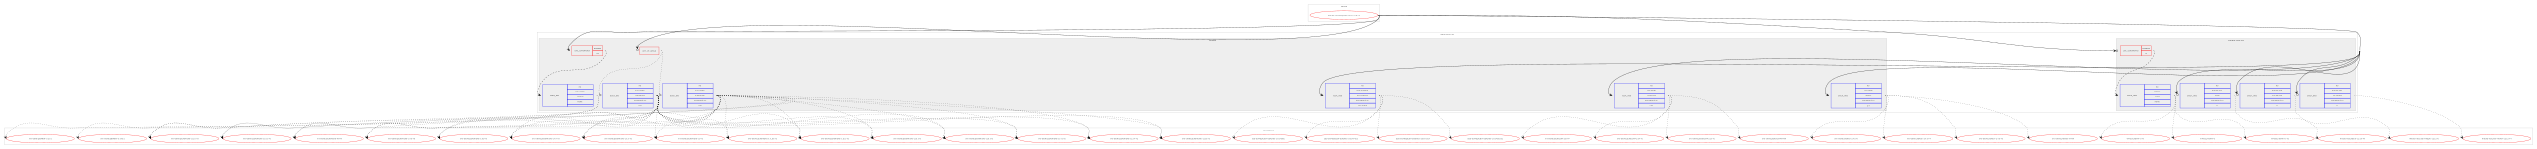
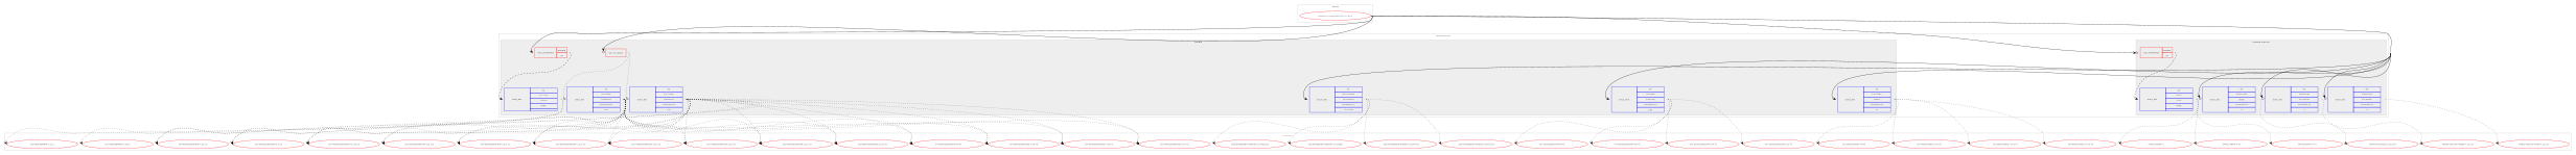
  digraph {
    compound=true
    concentrate=true
    fontname="Comic Neue"
    fontsize=10
    newrank=true
    rankdir=TB
    ranksep=1.5
    node [color=red fontname="Comic Neue" fontsize=10]
    edge [arrowhead=vee fontname="Comic Neue" headport=w style=dotted tailport=e weight=100]
    n1 [label="games-arcade/ceferino-0.97.8-r2" width=4]
    n2 [color=blue label=<<TABLE BORDER="0" CELLBORDER="1" CELLSPACING="0" CELLPADDING="4" WIDTH="220"><TR><TD ROWSPAN="6" CELLPADDING="30">pack_dep</TD></TR><TR><TD WIDTH="110">no</TD></TR><TR><TD>sys-devel</TD></TR><TR><TD>automake</TD></TR><TR><TD>greaterequal</TD></TR><TR><TD>1.16.1</TD></TR></TABLE>> shape=none]
    n3 [color=blue label=<<TABLE BORDER="0" CELLBORDER="1" CELLSPACING="0" CELLPADDING="4" WIDTH="220"><TR><TD ROWSPAN="6" CELLPADDING="30">pack_dep</TD></TR><TR><TD WIDTH="110">no</TD></TR><TR><TD>sys-devel</TD></TR><TR><TD>automake</TD></TR><TR><TD>greaterequal</TD></TR><TR><TD>1.15.1</TD></TR></TABLE>> shape=none]
    n4 [label=<<TABLE BORDER="0" CELLBORDER="1" CELLSPACING="0" CELLPADDING="4"><TR><TD CELLPADDING="10">any_of_group</TD></TR></TABLE>> shape=none]
    n5 [color=blue label=<<TABLE BORDER="0" CELLBORDER="1" CELLSPACING="0" CELLPADDING="4" WIDTH="220"><TR><TD ROWSPAN="6" CELLPADDING="30">pack_dep</TD></TR><TR><TD WIDTH="110">no</TD></TR><TR><TD>sys-devel</TD></TR><TR><TD>gettext</TD></TR><TR><TD>none</TD></TR><TR><TD></TD></TR></TABLE>> shape=none]
    n6 [label=<<TABLE BORDER="0" CELLBORDER="1" CELLSPACING="0" CELLPADDING="4"><TR><TD ROWSPAN="3" CELLPADDING="10">use_conditional</TD></TR><TR><TD>positive</TD></TR><TR><TD>nls</TD></TR></TABLE>> shape=none]
    n7 [color=blue label=<<TABLE BORDER="0" CELLBORDER="1" CELLSPACING="0" CELLPADDING="4" WIDTH="220"><TR><TD ROWSPAN="6" CELLPADDING="30">pack_dep</TD></TR><TR><TD WIDTH="110">no</TD></TR><TR><TD>app-portage</TD></TR><TR><TD>elt-patches</TD></TR><TR><TD>greaterequal</TD></TR><TR><TD>20170815</TD></TR></TABLE>> shape=none]
    n8 [color=blue label=<<TABLE BORDER="0" CELLBORDER="1" CELLSPACING="0" CELLPADDING="4" WIDTH="220"><TR><TD ROWSPAN="6" CELLPADDING="30">pack_dep</TD></TR><TR><TD WIDTH="110">no</TD></TR><TR><TD>sys-devel</TD></TR><TR><TD>autoconf</TD></TR><TR><TD>greaterequal</TD></TR><TR><TD>2.69</TD></TR></TABLE>> shape=none]
    n9 [color=blue label=<<TABLE BORDER="0" CELLBORDER="1" CELLSPACING="0" CELLPADDING="4" WIDTH="220"><TR><TD ROWSPAN="6" CELLPADDING="30">pack_dep</TD></TR><TR><TD WIDTH="110">no</TD></TR><TR><TD>sys-devel</TD></TR><TR><TD>libtool</TD></TR><TR><TD>greaterequal</TD></TR><TR><TD>2.4</TD></TR></TABLE>> shape=none]
    n10 [color=blue label=<<TABLE BORDER="0" CELLBORDER="1" CELLSPACING="0" CELLPADDING="4" WIDTH="220"><TR><TD ROWSPAN="6" CELLPADDING="30">pack_dep</TD></TR><TR><TD WIDTH="110">no</TD></TR><TR><TD>virtual</TD></TR><TR><TD>libintl</TD></TR><TR><TD>none</TD></TR><TR><TD></TD></TR></TABLE>> shape=none]
    n11 [label=<<TABLE BORDER="0" CELLBORDER="1" CELLSPACING="0" CELLPADDING="4"><TR><TD ROWSPAN="3" CELLPADDING="10">use_conditional</TD></TR><TR><TD>positive</TD></TR><TR><TD>nls</TD></TR></TABLE>> shape=none]
    n12 [color=blue label=<<TABLE BORDER="0" CELLBORDER="1" CELLSPACING="0" CELLPADDING="4" WIDTH="220"><TR><TD ROWSPAN="6" CELLPADDING="30">pack_dep</TD></TR><TR><TD WIDTH="110">no</TD></TR><TR><TD>media-libs</TD></TR><TR><TD>libsdl</TD></TR><TR><TD>greaterequal</TD></TR><TR><TD>1.2</TD></TR></TABLE>> shape=none]
    n13 [color=blue label=<<TABLE BORDER="0" CELLBORDER="1" CELLSPACING="0" CELLPADDING="4" WIDTH="220"><TR><TD ROWSPAN="6" CELLPADDING="30">pack_dep</TD></TR><TR><TD WIDTH="110">no</TD></TR><TR><TD>media-libs</TD></TR><TR><TD>sdl-image</TD></TR><TR><TD>greaterequal</TD></TR><TR><TD>1.2</TD></TR></TABLE>> shape=none]
    n14 [color=blue label=<<TABLE BORDER="0" CELLBORDER="1" CELLSPACING="0" CELLPADDING="4" WIDTH="220"><TR><TD ROWSPAN="6" CELLPADDING="30">pack_dep</TD></TR><TR><TD WIDTH="110">no</TD></TR><TR><TD>media-libs</TD></TR><TR><TD>sdl-mixer</TD></TR><TR><TD>greaterequal</TD></TR><TR><TD>1.2</TD></TR></TABLE>> shape=none]
    n15 [label="sys-devel/automake-1.10.3-r3" width=4]
    n16 [label="sys-devel/automake-1.11.6-r3" width=4]
-   n17 [label="sys-devel/automake-1.12.6-r2" width=4]
    n18 [label="sys-devel/automake-1.13.4-r2" width=4]
    n19 [label="sys-devel/automake-1.14.1-r2" width=4]
    n20 [label="sys-devel/automake-1.15.1-r2" width=4]
    n21 [label="sys-devel/automake-1.16.1-r1" width=4]
    n22 [label="sys-devel/automake-1.16.1-r2" width=4]
    n23 [label="sys-devel/automake-1.4_p6-r2" width=4]
    n24 [label="sys-devel/automake-1.5-r2" width=4]
    n25 [label="sys-devel/automake-1.6.3-r2" width=4]
    n26 [label="sys-devel/automake-1.7.9-r3" width=4]
    n27 [label="sys-devel/automake-1.8.5-r5" width=4]
    n28 [label="sys-devel/automake-1.9.6-r5" width=4]
    n29 [label="sys-devel/automake-9999" width=4]
    n30 [label="sys-devel/gettext-0.19.8.1" width=4]
    n31 [label="sys-devel/gettext-0.20.1" width=4]
    n32 [label="app-portage/elt-patches-20170317" width=4]
    n33 [label="app-portage/elt-patches-20179422" width=4]
    n34 [label="app-portage/elt-patches-20170815" width=4]
    n35 [label="app-portage/elt-patches-20170826.1" width=4]
    n36 [label="sys-devel/autoconf-2.13-r1" width=4]
    n37 [label="sys-devel/autoconf-2.64-r1" width=4]
    n38 [label="sys-devel/autoconf-2.69-r4" width=4]
    n39 [label="sys-devel/autoconf-9999" width=4]
    n40 [label="sys-devel/libtool-2.4.6-r3" width=4]
    n41 [label="sys-devel/libtool-2.4.6-r4" width=4]
    n42 [label="sys-devel/libtool-2.4.6-r5" width=4]
    n43 [label="sys-devel/libtool-9999" width=4]
    n44 [label="virtual/libintl-0" width=4]
    n45 [label="virtual/libintl-0-r1" width=4]
    n46 [label="virtual/libintl-0-r2" width=4]
    n47 [label="media-libs/libsdl-1.2.15-r9" width=4]
    n48 [label="media-libs/sdl-image-1.2.12-r2" width=4]
    n49 [label="media-libs/sdl-mixer-1.2.12-r4" width=4]
    subgraph cluster_1 {
      color=gray
      label=<<i>ebuild</i>>
      rank=same
      n1
    }
    subgraph cluster_2 {
      color=gray
      label=<<i>dependencies</i>>
      subgraph cluster_3 {
        color=gray
        fillcolor="#eeeeee"
        label=<<i>compile</i>>
        style=filled
        subgraph sub_4 {
          color=gray
          fillcolor="#eeeeee"
          label=<<i>compile</i>>
          style=filled
          n4
          subgraph sub_5 {
            color=gray
            fillcolor="#eeeeee"
            label=<<i>compile</i>>
            style=filled
            n2
          }
          subgraph sub_6 {
            color=gray
            fillcolor="#eeeeee"
            label=<<i>compile</i>>
            style=filled
            n3
          }
        }
        subgraph sub_7 {
          color=gray
          fillcolor="#eeeeee"
          label=<<i>compile</i>>
          style=filled
          n6
          subgraph sub_8 {
            color=gray
            fillcolor="#eeeeee"
            label=<<i>compile</i>>
            style=filled
            n5
          }
        }
        subgraph sub_9 {
          color=gray
          fillcolor="#eeeeee"
          label=<<i>compile</i>>
          style=filled
          n7
        }
        subgraph sub_10 {
          color=gray
          fillcolor="#eeeeee"
          label=<<i>compile</i>>
          style=filled
          n8
        }
        subgraph sub_11 {
          color=gray
          fillcolor="#eeeeee"
          label=<<i>compile</i>>
          style=filled
          n9
        }
      }
      subgraph cluster_12 {
        color=gray
        fillcolor="#eeeeee"
        label=<<i>compile and run</i>>
        style=filled
        subgraph sub_13 {
          color=gray
          fillcolor="#eeeeee"
          label=<<i>compile and run</i>>
          style=filled
          n11
          subgraph sub_14 {
            color=gray
            fillcolor="#eeeeee"
            label=<<i>compile and run</i>>
            style=filled
            n10
          }
        }
        subgraph sub_15 {
          color=gray
          fillcolor="#eeeeee"
          label=<<i>compile and run</i>>
          style=filled
          n12
        }
        subgraph sub_16 {
          color=gray
          fillcolor="#eeeeee"
          label=<<i>compile and run</i>>
          style=filled
          n13
        }
        subgraph sub_17 {
          color=gray
          fillcolor="#eeeeee"
          label=<<i>compile and run</i>>
          style=filled
          n14
        }
      }
      subgraph cluster_18 {
        color=gray
        fillcolor="#eeeeee"
        label=<<i>run</i>>
        style=filled
      }
    }
    subgraph cluster_19 {
      color=gray
      label=<<i>candidates</i>>
      rank=same
      subgraph sub_20 {
        color=black
        label=<<i>candidates</i>>
        nodesep=1
        rank=same
        n15
        n16
-       n17
        n18
        n19
        n20
        n21
        n22
        n23
        n24
        n25
        n26
        n27
        n28
        n29
      }
      subgraph sub_21 {
        color=black
        label=<<i>candidates</i>>
        nodesep=1
        rank=same
        n15
        n16
-       n17
        n18
        n19
        n20
        n21
        n22
        n23
        n24
        n25
        n26
        n27
        n28
        n29
      }
      subgraph sub_22 {
        color=black
        label=<<i>candidates</i>>
        nodesep=1
        rank=same
        n30
        n31
      }
      subgraph sub_23 {
        color=black
        label=<<i>candidates</i>>
        nodesep=1
        rank=same
        n32
        n33
        n34
        n35
      }
      subgraph sub_24 {
        color=black
        label=<<i>candidates</i>>
        nodesep=1
        rank=same
        n36
        n37
        n38
        n39
      }
      subgraph sub_25 {
        color=black
        label=<<i>candidates</i>>
        nodesep=1
        rank=same
        n40
        n41
        n42
        n43
      }
      subgraph sub_26 {
        color=black
        label=<<i>candidates</i>>
        nodesep=1
        rank=same
        n44
        n45
        n46
      }
      subgraph sub_27 {
        color=black
        label=<<i>candidates</i>>
        nodesep=1
        rank=same
        n47
      }
      subgraph sub_28 {
        color=black
        label=<<i>candidates</i>>
        nodesep=1
        rank=same
        n48
      }
      subgraph sub_29 {
        color=black
        label=<<i>candidates</i>>
        nodesep=1
        rank=same
        n49
      }
    }
    n1 -> n4 [arrowhead=odotvee style=solid weight=20]
    n1 -> n6 [style=solid weight=20]
    n1 -> n7 [style=solid weight=20]
    n1 -> n8 [style=solid weight=20]
    n1 -> n9 [style=solid weight=20]
    n1 -> n11 [arrowhead=odotvee style=solid weight=20]
    n1 -> n12 [arrowhead=odotvee style=solid weight=20]
    n1 -> n13 [arrowhead=odotvee style=solid weight=20]
    n1 -> n14 [arrowhead=odotvee style=solid weight=20]
    n2 -> n15
    n2 -> n16
-   n2 -> n17
    n2 -> n18
    n2 -> n19
    n2 -> n20
    n2 -> n21
    n2 -> n22
    n2 -> n23
    n2 -> n24
    n2 -> n25
    n2 -> n26
    n2 -> n27
    n2 -> n28
    n2 -> n29
    n3 -> n15
    n3 -> n16
-   n3 -> n17
    n3 -> n18
    n3 -> n19
    n3 -> n20
    n3 -> n21
    n3 -> n22
    n3 -> n23
    n3 -> n24
    n3 -> n25
    n3 -> n26
    n3 -> n27
    n3 -> n28
    n3 -> n29
    n4 -> n2 [arrowhead=oinv weight=20]
    n4 -> n3 [arrowhead=oinv weight=20]
    n5 -> n30
    n5 -> n31
    n6 -> n5 [style=dashed weight=20]
    n7 -> n32
    n7 -> n33
    n7 -> n34
    n7 -> n35
    n8 -> n36
    n8 -> n37
    n8 -> n38
    n8 -> n39
    n9 -> n40
    n9 -> n41
    n9 -> n42
    n9 -> n43
    n10 -> n44
    n10 -> n45
    n10 -> n46
    n11 -> n10 [style=dashed weight=20]
    n12 -> n47
    n13 -> n48
    n14 -> n49
  }
